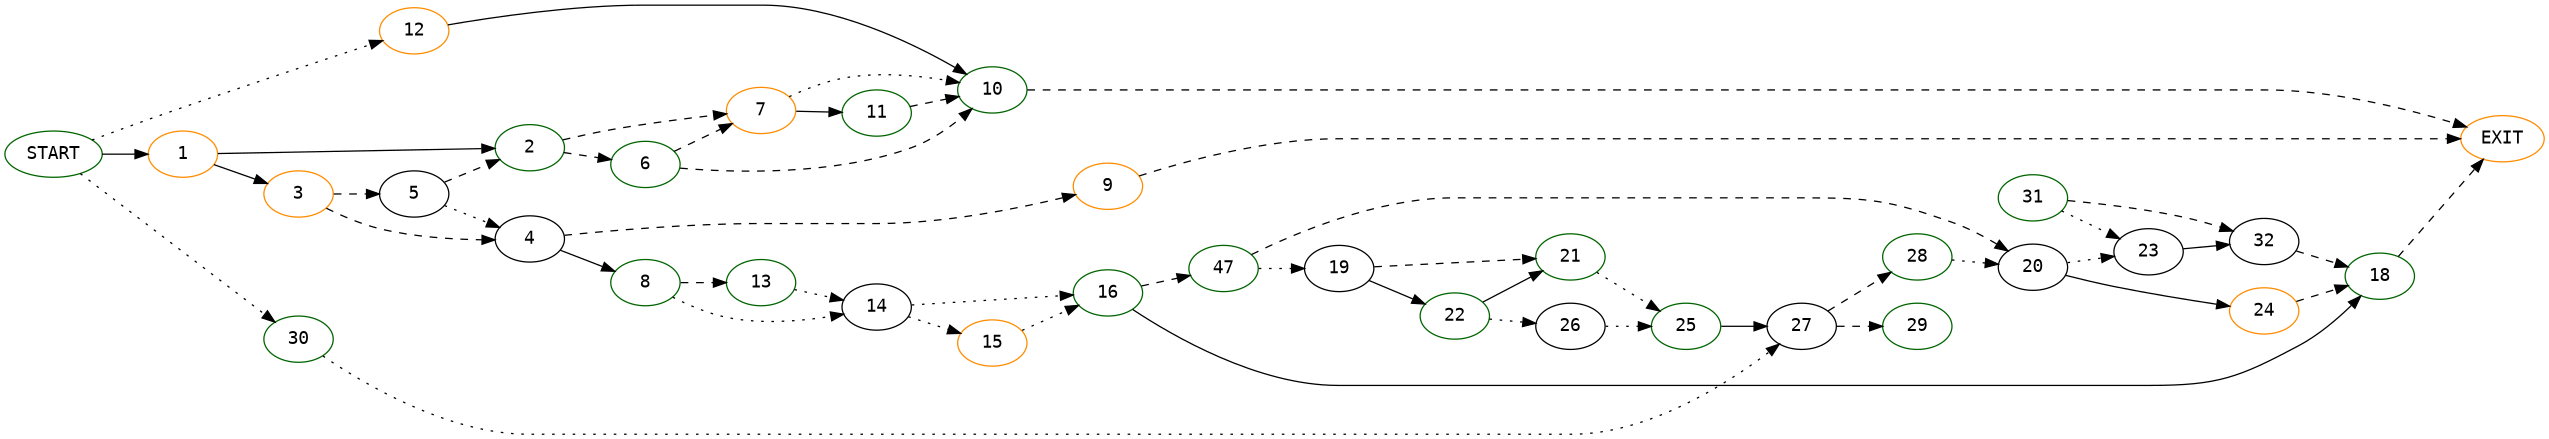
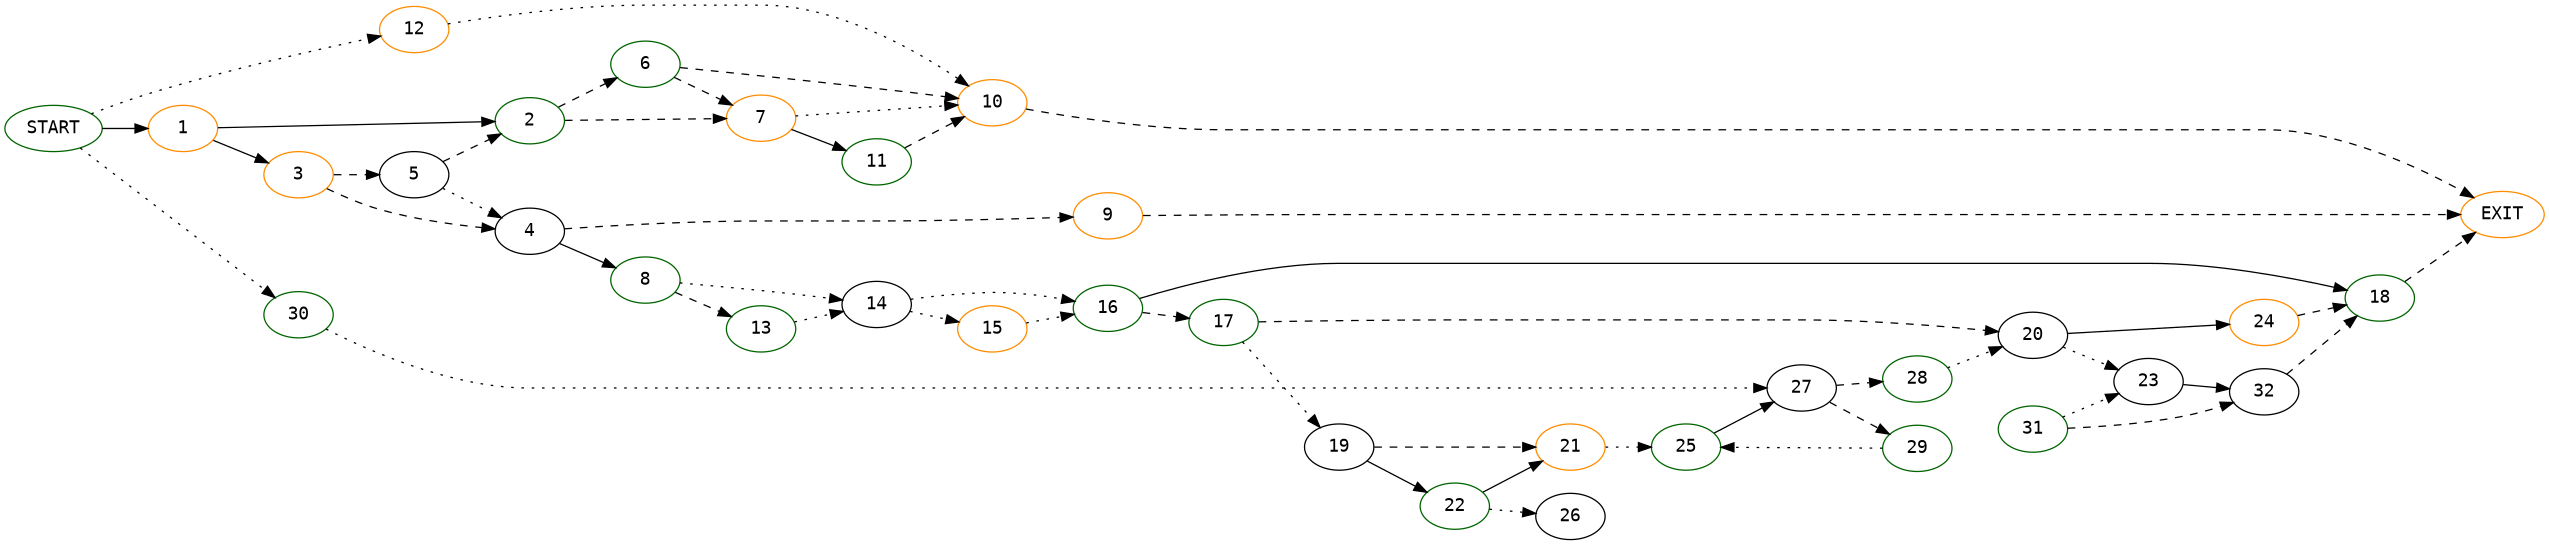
  digraph {
    fontname="DejaVu Sans Mono"
    rankdir=LR
    node [color=darkgreen fontname="DejaVu Sans Mono"]
    edge [fontname="DejaVu Sans Mono" style=dashed]
    n1 [label=START]
    1 [color=darkorange]
    12 [color=darkorange]
    30
    2
    3 [color=darkorange]
-   10
+   10 [color=darkorange]
    27 [color=black]
    n9 [color=darkorange label=EXIT]
    6
    7 [color=darkorange]
    4 [color=black]
    5 [color=black]
    11
    8
    9 [color=darkorange]
    13
    14 [color=black]
    15 [color=darkorange]
    16
-   17 [label=47]
+   17
    18
    19 [color=black]
    20 [color=black]
-   21
+   21 [color=darkorange]
    22
    23 [color=black]
    24 [color=darkorange]
    25
    26 [color=black]
    32 [color=black]
    31
    28
    29
    n1 -> 1 [style=solid]
    n1 -> 12 [style=dotted]
    n1 -> 30 [style=dotted]
    1 -> 2 [style=solid]
    1 -> 3 [style=solid]
-   12 -> 10 [style=solid]
+   12 -> 10 [style=dotted]
    30 -> 27 [style=dotted]
    2 -> 6
    2 -> 7
    3 -> 4
    3 -> 5
    10 -> n9
    27 -> 28
    27 -> 29
    6 -> 10
    6 -> 7
    7 -> 10 [style=dotted]
    7 -> 11 [style=solid]
    4 -> 8 [style=solid]
    4 -> 9
    5 -> 2
    5 -> 4 [style=dotted]
    11 -> 10
    8 -> 13
    8 -> 14 [style=dotted]
    9 -> n9
    13 -> 14 [style=dotted]
    14 -> 15 [style=dotted]
    14 -> 16 [style=dotted]
    15 -> 16 [style=dotted]
    16 -> 17
    16 -> 18 [style=solid]
    17 -> 19 [style=dotted]
    17 -> 20
    18 -> n9
    19 -> 21
    19 -> 22 [style=solid]
    20 -> 23 [style=dotted]
    20 -> 24 [style=solid]
    21 -> 25 [style=dotted]
    22 -> 21 [style=solid]
    22 -> 26 [style=dotted]
    23 -> 32 [style=solid]
    24 -> 18
    25 -> 27 [style=solid]
-   26 -> 25 [style=dotted]
+   29 -> 25 [style=dotted]
    32 -> 18
    31 -> 23 [style=dotted]
    31 -> 32
    28 -> 20 [style=dotted]
  }
